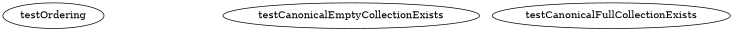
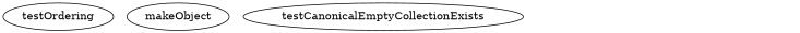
  digraph {
    testOrdering
+   makeObject
    testCanonicalEmptyCollectionExists
-   testCanonicalFullCollectionExists
  }
